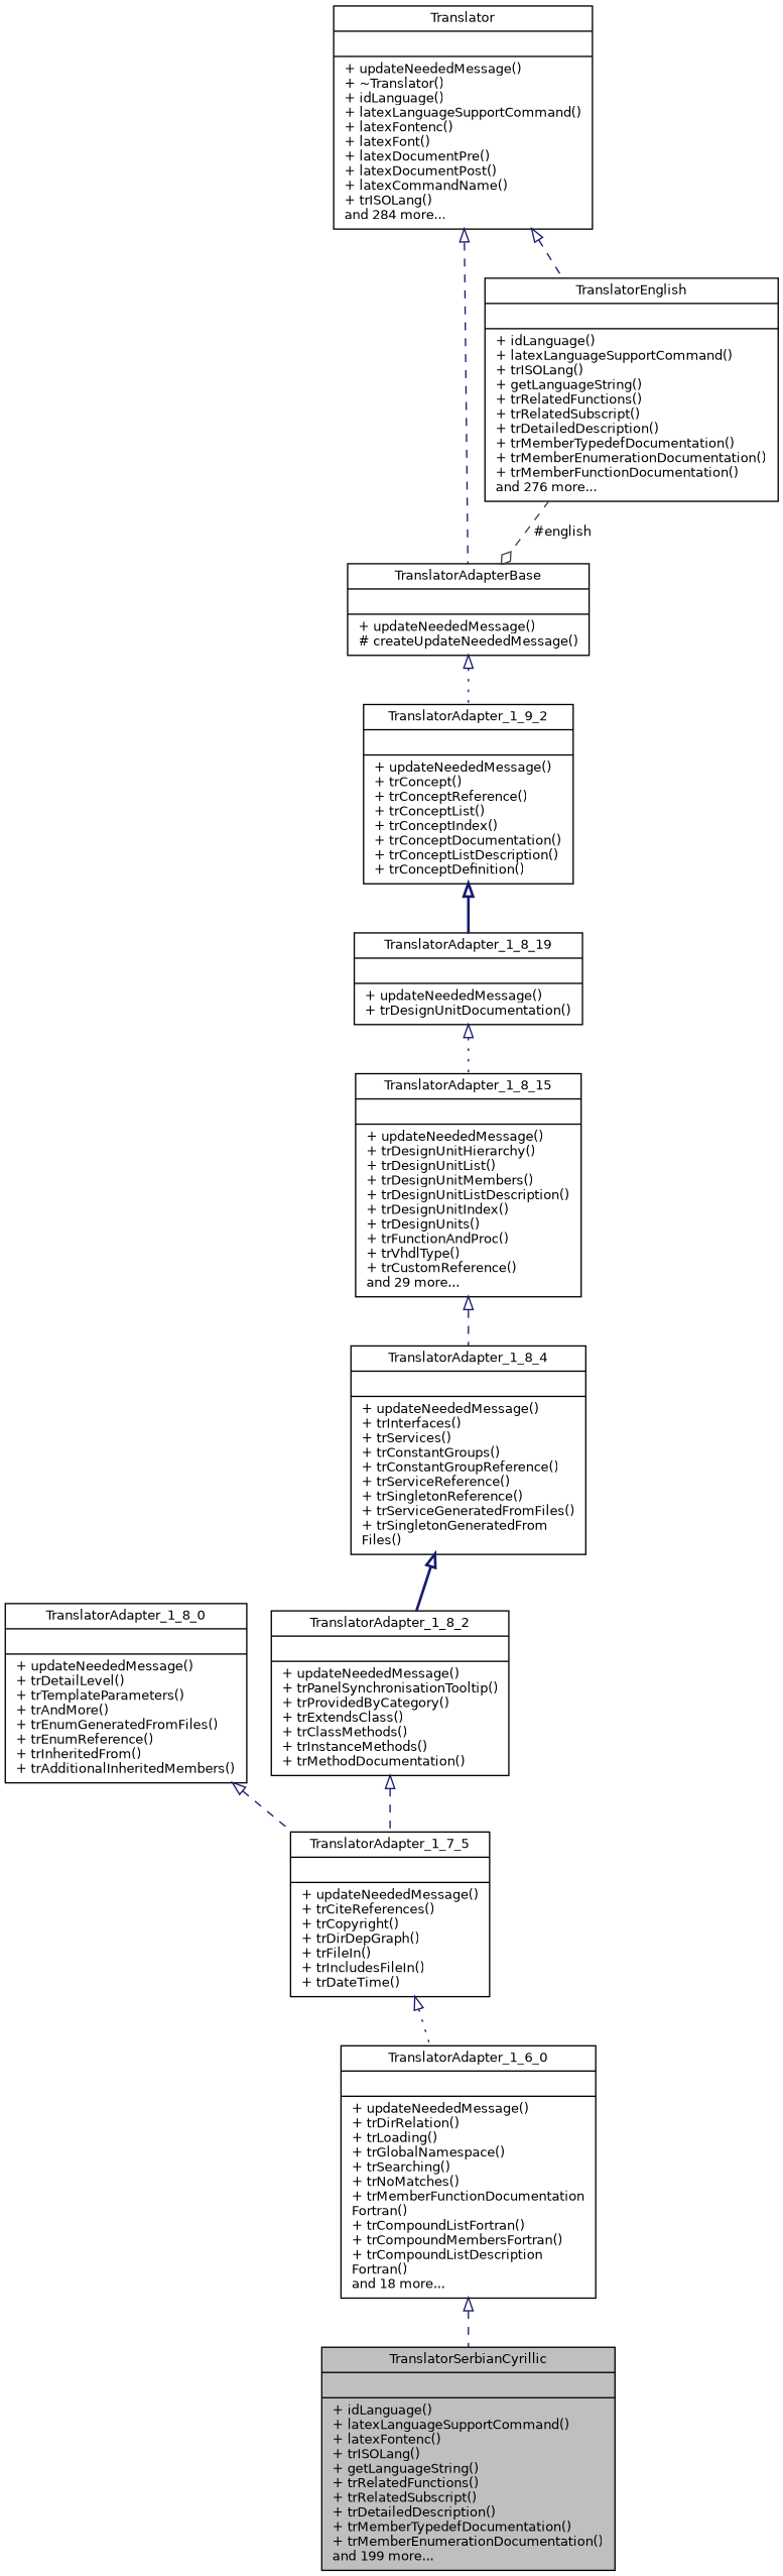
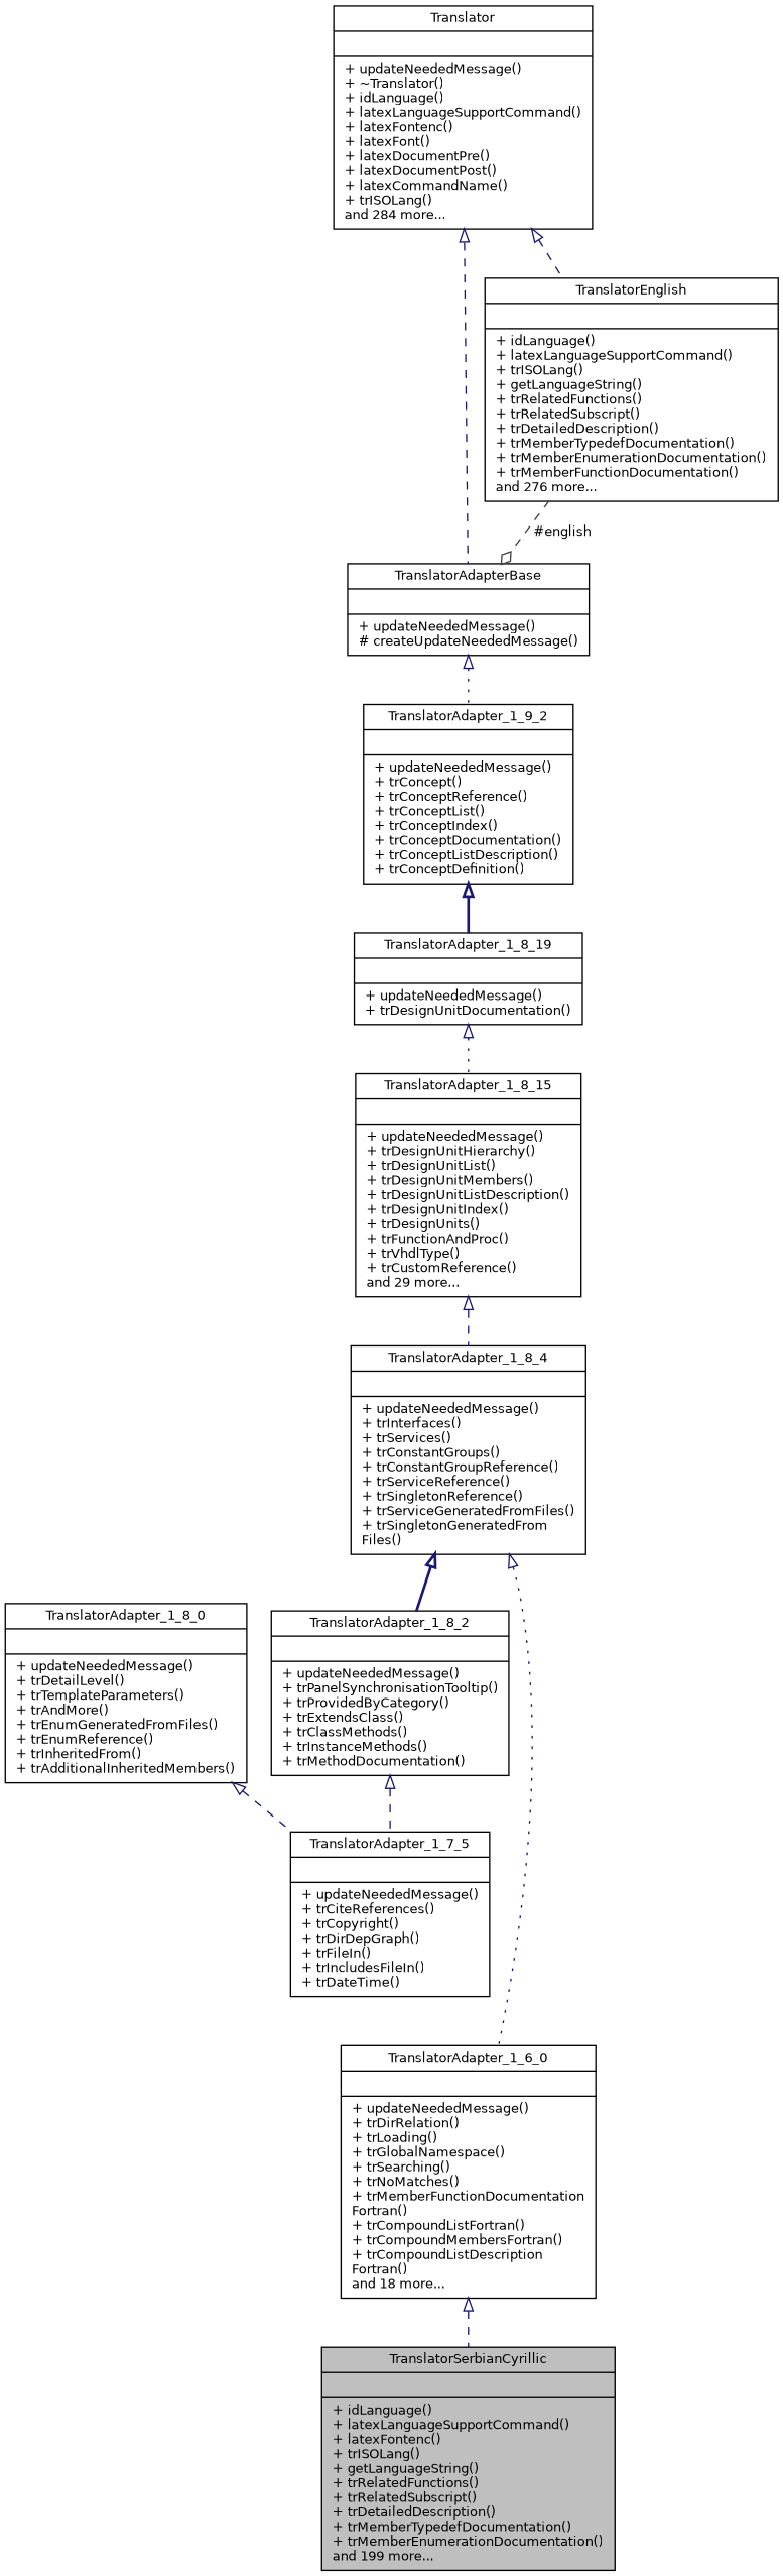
  digraph {
    node [color=black fillcolor=white fontname=Helvetica fontsize=10 shape=record style=filled]
    edge [arrowtail=onormal color=midnightblue dir=back fontname=Helvetica fontsize=10 labelfontname=Helvetica labelfontsize=10 style=dashed]
    n1 [fillcolor=grey75 fontcolor=black height=0.2 label="{TranslatorSerbianCyrillic\n||+ idLanguage()\l+ latexLanguageSupportCommand()\l+ latexFontenc()\l+ trISOLang()\l+ getLanguageString()\l+ trRelatedFunctions()\l+ trRelatedSubscript()\l+ trDetailedDescription()\l+ trMemberTypedefDocumentation()\l+ trMemberEnumerationDocumentation()\land 199 more...\l}" width=0.4]
    n2 [height=0.2 label="{TranslatorAdapter_1_6_0\n||+ updateNeededMessage()\l+ trDirRelation()\l+ trLoading()\l+ trGlobalNamespace()\l+ trSearching()\l+ trNoMatches()\l+ trMemberFunctionDocumentation\lFortran()\l+ trCompoundListFortran()\l+ trCompoundMembersFortran()\l+ trCompoundListDescription\lFortran()\land 18 more...\l}" width=0.4]
    n3 [height=0.2 label="{TranslatorAdapter_1_7_5\n||+ updateNeededMessage()\l+ trCiteReferences()\l+ trCopyright()\l+ trDirDepGraph()\l+ trFileIn()\l+ trIncludesFileIn()\l+ trDateTime()\l}" width=0.4]
    n4 [height=0.2 label="{TranslatorAdapter_1_8_0\n||+ updateNeededMessage()\l+ trDetailLevel()\l+ trTemplateParameters()\l+ trAndMore()\l+ trEnumGeneratedFromFiles()\l+ trEnumReference()\l+ trInheritedFrom()\l+ trAdditionalInheritedMembers()\l}" width=0.4]
    n5 [height=0.2 label="{TranslatorAdapter_1_8_2\n||+ updateNeededMessage()\l+ trPanelSynchronisationTooltip()\l+ trProvidedByCategory()\l+ trExtendsClass()\l+ trClassMethods()\l+ trInstanceMethods()\l+ trMethodDocumentation()\l}" width=0.4]
    n6 [height=0.2 label="{TranslatorAdapter_1_8_4\n||+ updateNeededMessage()\l+ trInterfaces()\l+ trServices()\l+ trConstantGroups()\l+ trConstantGroupReference()\l+ trServiceReference()\l+ trSingletonReference()\l+ trServiceGeneratedFromFiles()\l+ trSingletonGeneratedFrom\lFiles()\l}" width=0.4]
    n7 [height=0.2 label="{TranslatorAdapter_1_8_15\n||+ updateNeededMessage()\l+ trDesignUnitHierarchy()\l+ trDesignUnitList()\l+ trDesignUnitMembers()\l+ trDesignUnitListDescription()\l+ trDesignUnitIndex()\l+ trDesignUnits()\l+ trFunctionAndProc()\l+ trVhdlType()\l+ trCustomReference()\land 29 more...\l}" width=0.4]
    n8 [height=0.2 label="{TranslatorAdapter_1_8_19\n||+ updateNeededMessage()\l+ trDesignUnitDocumentation()\l}" width=0.4]
    n9 [height=0.2 label="{TranslatorAdapter_1_9_2\n||+ updateNeededMessage()\l+ trConcept()\l+ trConceptReference()\l+ trConceptList()\l+ trConceptIndex()\l+ trConceptDocumentation()\l+ trConceptListDescription()\l+ trConceptDefinition()\l}" width=0.4]
    n10 [height=0.2 label="{TranslatorAdapterBase\n||+ updateNeededMessage()\l# createUpdateNeededMessage()\l}" width=0.4]
    n11 [height=0.2 label="{Translator\n||+ updateNeededMessage()\l+ ~Translator()\l+ idLanguage()\l+ latexLanguageSupportCommand()\l+ latexFontenc()\l+ latexFont()\l+ latexDocumentPre()\l+ latexDocumentPost()\l+ latexCommandName()\l+ trISOLang()\land 284 more...\l}" width=0.4]
    n12 [height=0.2 label="{TranslatorEnglish\n||+ idLanguage()\l+ latexLanguageSupportCommand()\l+ trISOLang()\l+ getLanguageString()\l+ trRelatedFunctions()\l+ trRelatedSubscript()\l+ trDetailedDescription()\l+ trMemberTypedefDocumentation()\l+ trMemberEnumerationDocumentation()\l+ trMemberFunctionDocumentation()\land 276 more...\l}" width=0.4]
    n2 -> n1
-   n3 -> n2 [style=dotted]
+   n6 -> n2 [style=dotted]
    n4 -> n3
    n5 -> n3
    n6 -> n5 [style=bold]
    n7 -> n6
    n8 -> n7 [style=dotted]
    n9 -> n8 [style=bold]
    n10 -> n9 [style=dotted]
    n11 -> n10
    n11 -> n12
    n12 -> n10 [arrowhead=odiamond color=grey25 label=" #english" arrowtail="" dir=""]
  }
